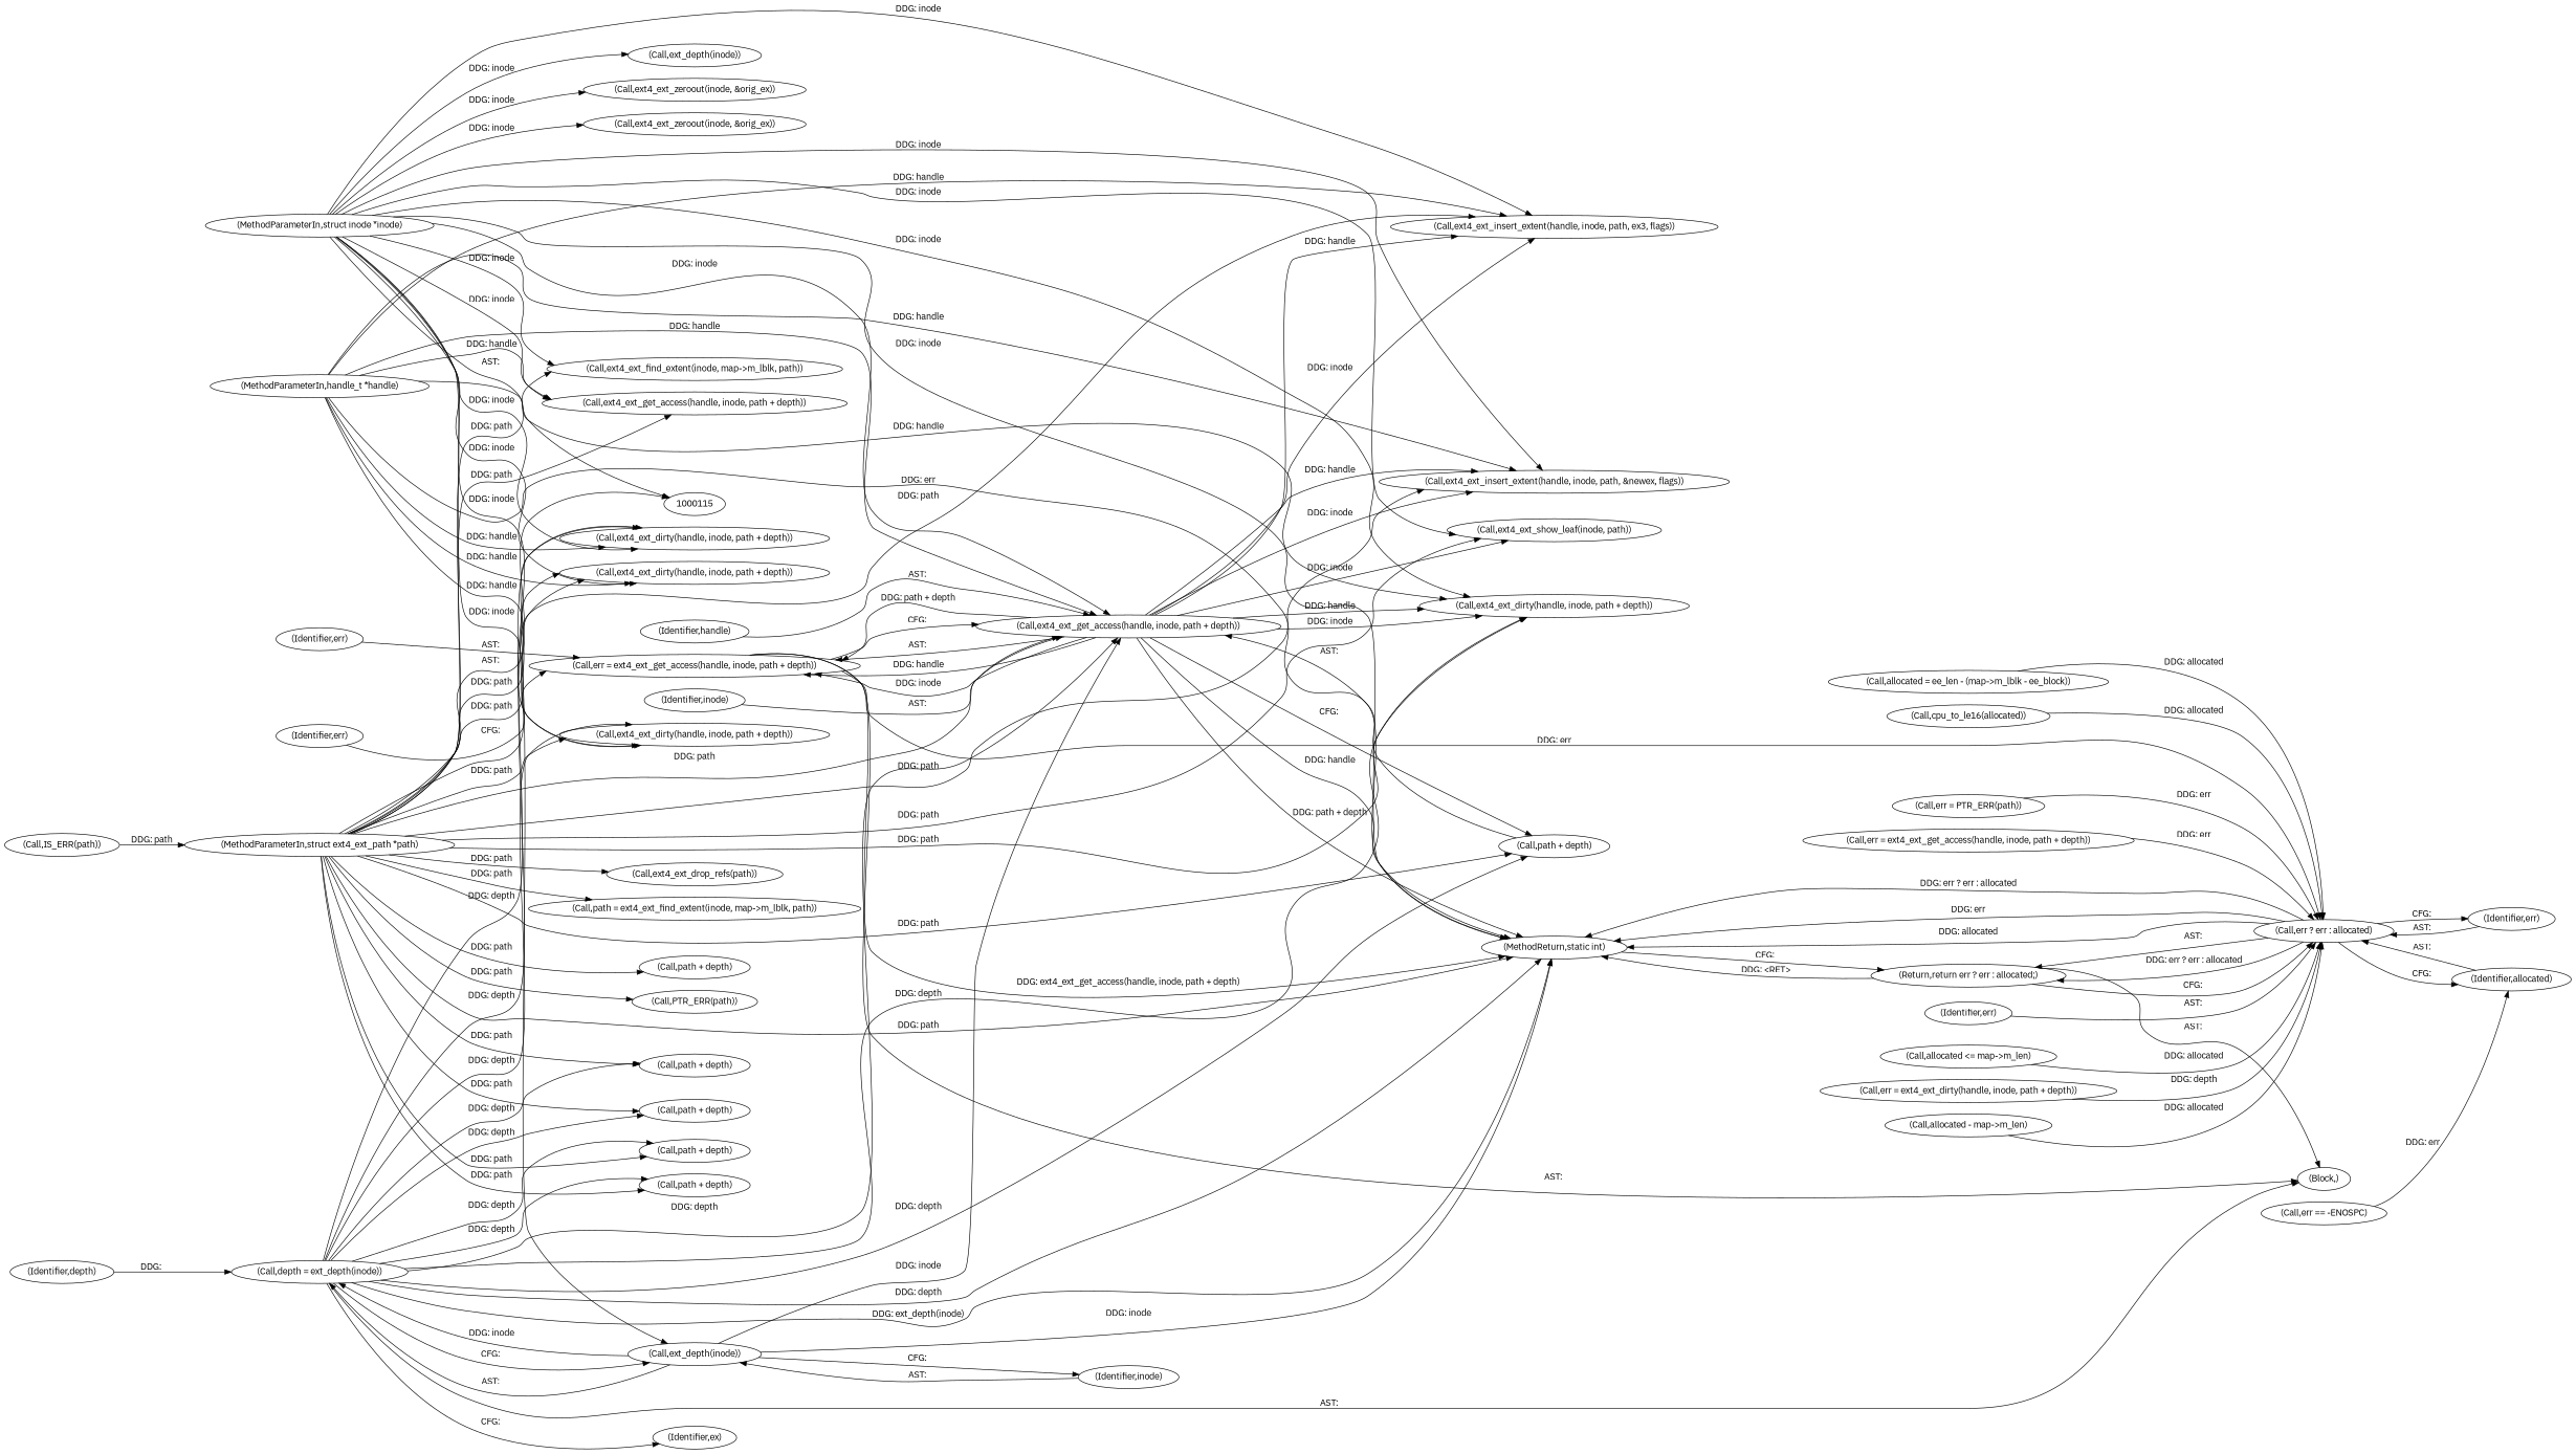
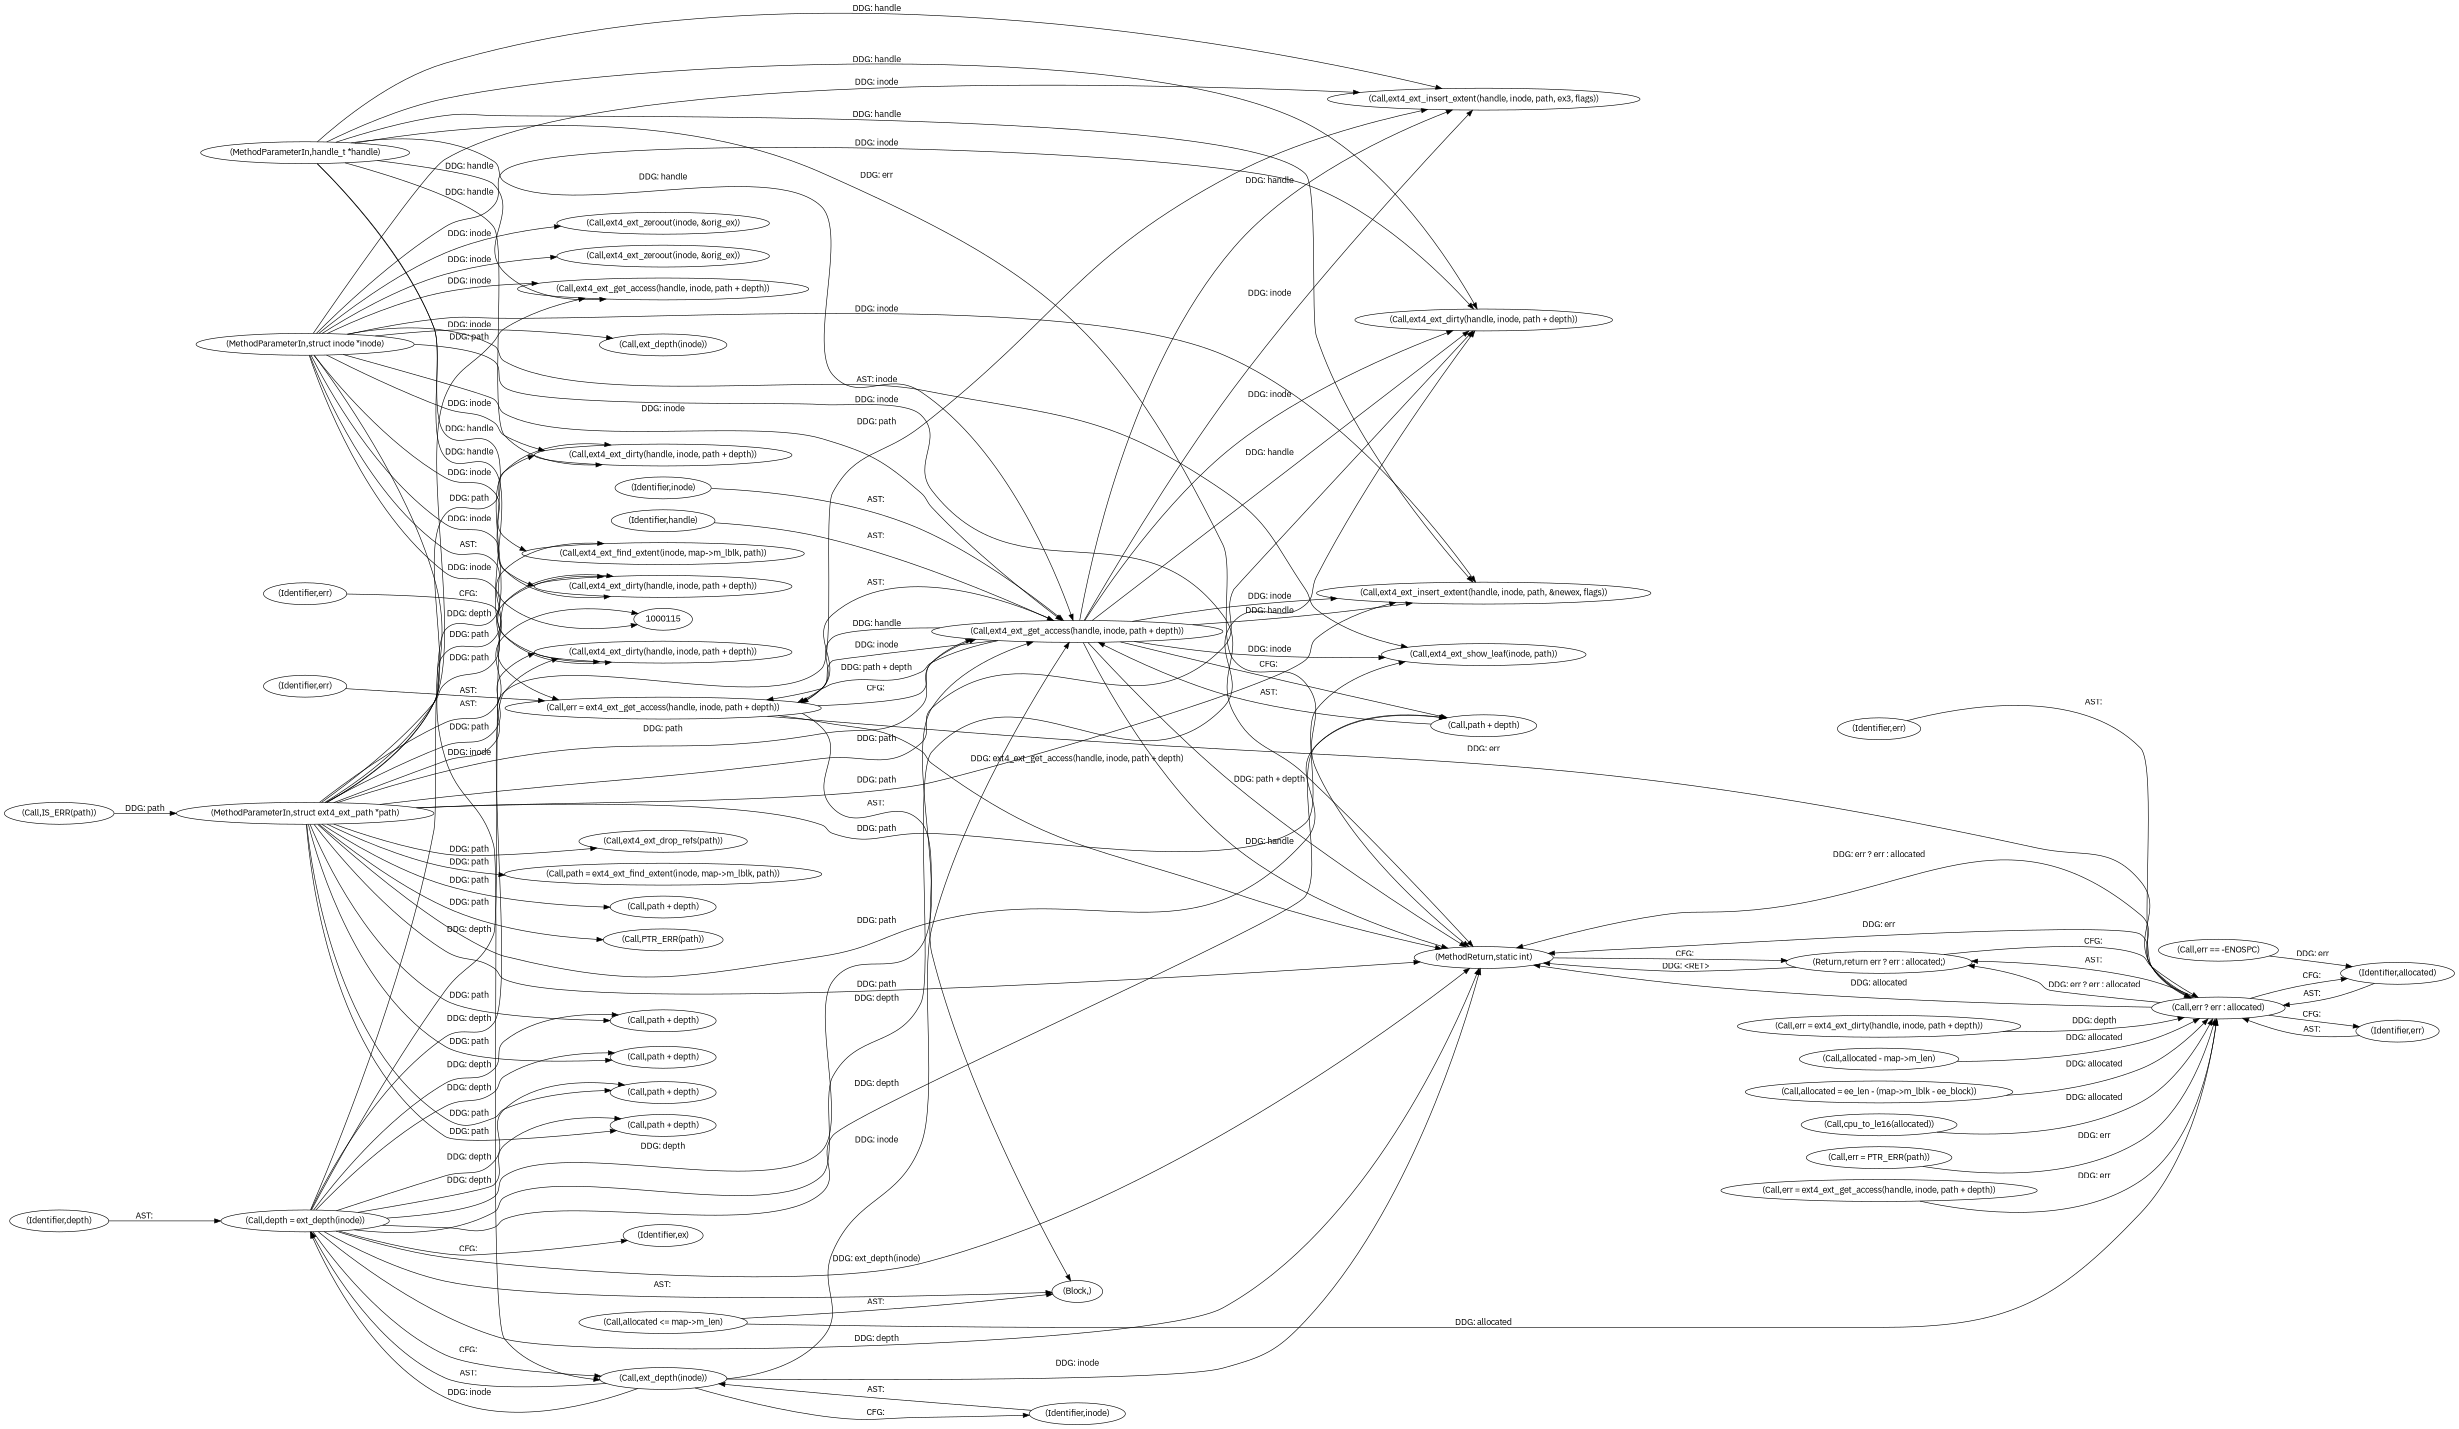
  digraph {
    fontname="IBM Plex Sans"
    rankdir=LR
    node [fontname="IBM Plex Sans"]
    edge [fontname="IBM Plex Sans"]
    n1 [label="(Call,err = ext4_ext_get_access(handle, inode, path + depth))"]
    n2 [label="(Call,ext4_ext_get_access(handle, inode, path + depth))"]
    n3 [label="(Call,err ? err : allocated)"]
    n4 [label="(Block,)"]
    n5 [label="(MethodReturn,static int)"]
    n6 [label="(Call,ext4_ext_insert_extent(handle, inode, path, &newex, flags))"]
    n7 [label="(Call,path + depth)"]
    n8 [label="(Call,ext4_ext_insert_extent(handle, inode, path, ex3, flags))"]
    n9 [label="(Call,ext4_ext_dirty(handle, inode, path + depth))"]
    n10 [label="(Call,ext4_ext_show_leaf(inode, path))"]
    n11 [label="(Return,return err ? err : allocated;)"]
    n12 [label="(Identifier,err)"]
    n13 [label="(Identifier,allocated)"]
    n14 [label="(MethodParameterIn,handle_t *handle)"]
    n15 [label="(Call,ext4_ext_get_access(handle, inode, path + depth))"]
    n16 [label="(Call,ext4_ext_dirty(handle, inode, path + depth))"]
    n17 [label="(Call,ext4_ext_dirty(handle, inode, path + depth))"]
    n18 [label="(Call,ext4_ext_dirty(handle, inode, path + depth))"]
    n19 [label="(Call,ext_depth(inode))"]
    n20 [label="(Call,depth = ext_depth(inode))"]
    n21 [label="(Identifier,inode)"]
    n22 [label="(Call,path + depth)"]
    n23 [label="(Call,path + depth)"]
    n24 [label="(Call,path + depth)"]
    n25 [label="(Call,path + depth)"]
    n26 [label="(Identifier,ex)"]
    n27 [label="(MethodParameterIn,struct inode *inode)"]
    1000115
    n29 [label="(Call,ext_depth(inode))"]
    n30 [label="(Call,ext4_ext_find_extent(inode, map->m_lblk, path))"]
    n31 [label="(Call,ext4_ext_zeroout(inode, &orig_ex))"]
    n32 [label="(Call,ext4_ext_zeroout(inode, &orig_ex))"]
    n33 [label="(MethodParameterIn,struct ext4_ext_path *path)"]
    n34 [label="(Call,path + depth)"]
    n35 [label="(Call,PTR_ERR(path))"]
    n36 [label="(Call,ext4_ext_drop_refs(path))"]
    n37 [label="(Call,path = ext4_ext_find_extent(inode, map->m_lblk, path))"]
    n38 [label="(Call,IS_ERR(path))"]
    n39 [label="(Identifier,err)"]
    n40 [label="(Call,allocated <= map->m_len)"]
    n41 [label="(Identifier,depth)"]
    n42 [label="(Call,err == -ENOSPC)"]
    n43 [label="(Identifier,err)"]
    n44 [label="(Call,err = ext4_ext_dirty(handle, inode, path + depth))"]
    n45 [label="(Call,allocated - map->m_len)"]
    n46 [label="(Call,allocated = ee_len - (map->m_lblk - ee_block))"]
    n47 [label="(Identifier,handle)"]
    n48 [label="(Call,cpu_to_le16(allocated))"]
    n49 [label="(Call,err = PTR_ERR(path))"]
    n50 [label="(Identifier,inode)"]
    n51 [label="(Call,err = ext4_ext_get_access(handle, inode, path + depth))"]
    n52 [label="(Identifier,err)"]
    n1 -> n2 [label="CFG: "]
    n1 -> n3 [label="DDG: err"]
    n1 -> n4 [label="AST: "]
    n1 -> n5 [label="DDG: ext4_ext_get_access(handle, inode, path + depth)"]
    n2 -> n1 [label="AST: "]
    n2 -> n1 [label="DDG: handle"]
    n2 -> n1 [label="DDG: inode"]
    n2 -> n1 [label="DDG: path + depth"]
    n2 -> n5 [label="DDG: path + depth"]
    n2 -> n5 [label="DDG: handle"]
    n2 -> n6 [label="DDG: handle"]
    n2 -> n6 [label="DDG: inode"]
    n2 -> n7 [label="CFG: "]
    n2 -> n8 [label="DDG: handle"]
    n2 -> n8 [label="DDG: inode"]
    n2 -> n9 [label="DDG: handle"]
    n2 -> n9 [label="DDG: inode"]
    n2 -> n10 [label="DDG: inode"]
    n3 -> n5 [label="DDG: err ? err : allocated"]
    n3 -> n5 [label="DDG: err"]
    n3 -> n5 [label="DDG: allocated"]
    n3 -> n11 [label="AST: "]
    n3 -> n11 [label="DDG: err ? err : allocated"]
    n3 -> n12 [label="CFG: "]
    n3 -> n13 [label="CFG: "]
    n5 -> n11 [label="CFG: "]
    n7 -> n2 [label="AST: "]
    n11 -> n3 [label="CFG: "]
-   n11 -> n4 [label="AST: "]
+   n40 -> n4 [label="AST: "]
    n11 -> n5 [label="DDG: <RET>"]
    n12 -> n3 [label="AST: "]
    n13 -> n3 [label="AST: "]
    n14 -> n2 [label="DDG: handle"]
    n14 -> n5 [label="DDG: err"]
    n14 -> n6 [label="DDG: handle"]
    n14 -> n8 [label="DDG: handle"]
    n14 -> n9 [label="DDG: handle"]
    n14 -> n15 [label="DDG: handle"]
    n14 -> n16 [label="DDG: handle"]
    n14 -> n17 [label="DDG: handle"]
    n14 -> n18 [label="DDG: handle"]
    n19 -> n2 [label="DDG: inode"]
    n19 -> n5 [label="DDG: inode"]
    n19 -> n20 [label="AST: "]
    n19 -> n20 [label="DDG: inode"]
    n19 -> n21 [label="CFG: "]
    n20 -> n2 [label="DDG: depth"]
    n20 -> n4 [label="AST: "]
    n20 -> n5 [label="DDG: ext_depth(inode)"]
    n20 -> n5 [label="DDG: depth"]
    n20 -> n7 [label="DDG: depth"]
    n20 -> n9 [label="DDG: depth"]
    n20 -> n16 [label="DDG: depth"]
    n20 -> n17 [label="DDG: depth"]
    n20 -> n18 [label="DDG: depth"]
    n20 -> n19 [label="CFG: "]
    n20 -> n22 [label="DDG: depth"]
    n20 -> n23 [label="DDG: depth"]
    n20 -> n24 [label="DDG: depth"]
    n20 -> n25 [label="DDG: depth"]
    n20 -> n26 [label="CFG: "]
    n21 -> n19 [label="AST: "]
    n27 -> n2 [label="DDG: inode"]
    n27 -> n5 [label="DDG: inode"]
    n27 -> n6 [label="DDG: inode"]
    n27 -> n8 [label="DDG: inode"]
    n27 -> n9 [label="DDG: inode"]
-   n27 -> n10 [label="DDG: inode"]
+   n27 -> n10 [label="AST: inode"]
    n27 -> n15 [label="DDG: inode"]
    n27 -> n16 [label="DDG: inode"]
    n27 -> n17 [label="DDG: inode"]
    n27 -> n18 [label="DDG: inode"]
    n27 -> n19 [label="DDG: inode"]
    n27 -> 1000115 [label="AST: "]
    n27 -> n29 [label="DDG: inode"]
    n27 -> n30 [label="DDG: inode"]
    n27 -> n31 [label="DDG: inode"]
    n27 -> n32 [label="DDG: inode"]
    n33 -> n2 [label="DDG: path"]
    n33 -> n5 [label="DDG: path"]
    n33 -> n6 [label="DDG: path"]
    n33 -> n7 [label="DDG: path"]
    n33 -> n8 [label="DDG: path"]
    n33 -> n9 [label="DDG: path"]
    n33 -> n10 [label="DDG: path"]
    n33 -> n15 [label="DDG: path"]
    n33 -> n16 [label="DDG: path"]
    n33 -> n17 [label="DDG: path"]
    n33 -> n18 [label="DDG: path"]
    n33 -> n22 [label="DDG: path"]
    n33 -> n23 [label="DDG: path"]
    n33 -> n24 [label="DDG: path"]
    n33 -> n25 [label="DDG: path"]
    n33 -> 1000115 [label="AST: "]
    n33 -> n30 [label="DDG: path"]
    n33 -> n34 [label="DDG: path"]
    n33 -> n35 [label="DDG: path"]
    n33 -> n36 [label="DDG: path"]
    n33 -> n37 [label="DDG: path"]
    n38 -> n33 [label="DDG: path"]
    n39 -> n3 [label="AST: "]
    n40 -> n3 [label="DDG: allocated"]
-   n41 -> n20 [label="DDG: "]
+   n41 -> n20 [label="AST: "]
    n42 -> n13 [label="DDG: err"]
    n43 -> n1 [label="AST: "]
    n44 -> n3 [label="DDG: depth"]
    n45 -> n3 [label="DDG: allocated"]
    n46 -> n3 [label="DDG: allocated"]
    n47 -> n2 [label="AST: "]
    n48 -> n3 [label="DDG: allocated"]
    n49 -> n3 [label="DDG: err"]
    n50 -> n2 [label="AST: "]
    n51 -> n3 [label="DDG: err"]
    n52 -> n1 [label="CFG: "]
  }
